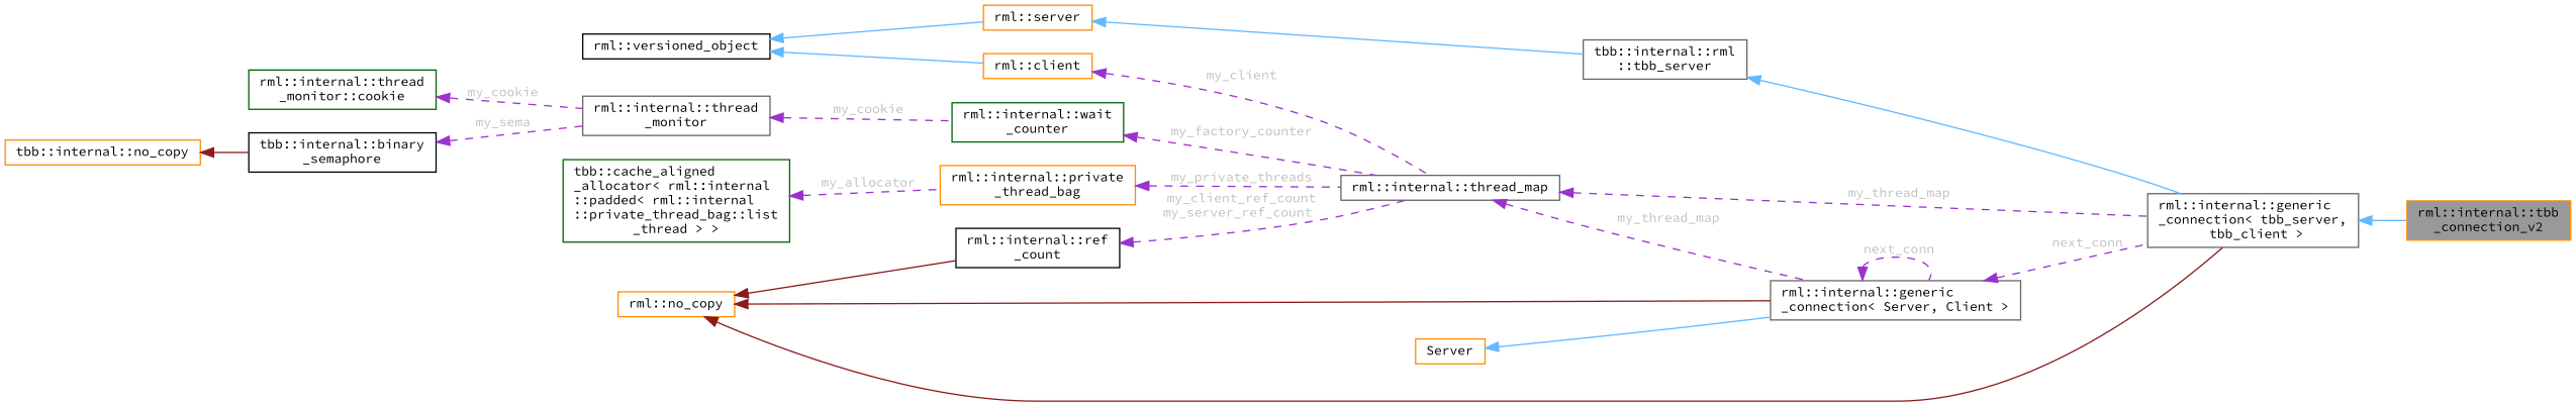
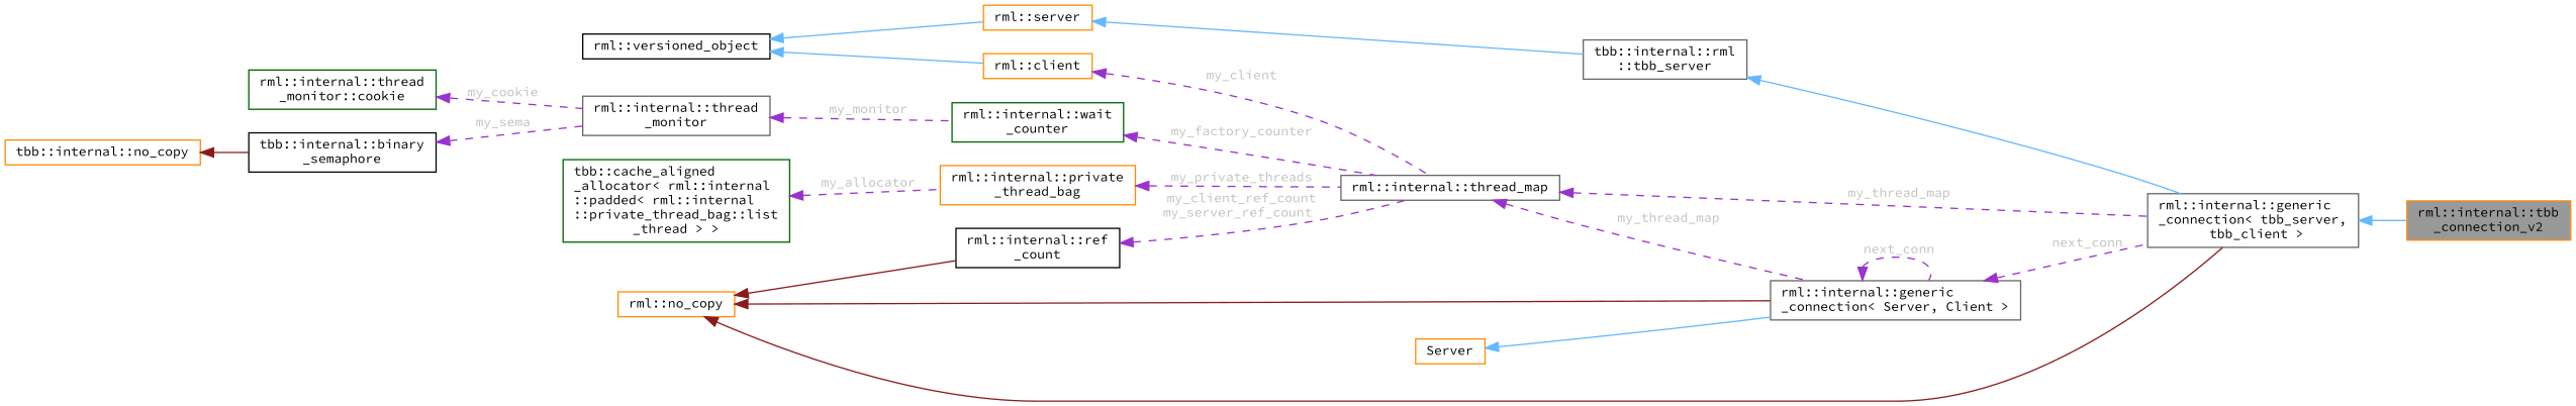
  digraph {
    fontname="Source Code Pro"
    rankdir=LR
    node [color=darkorange fillcolor=white fontname="Source Code Pro" fontsize=10 shape=box style=filled]
    edge [color=darkorchid3 dir=back fontname="Source Code Pro" fontsize=10 labelfontname=Helvetica labelfontsize=10 style=dashed fontcolor=grey]
    n1 [fillcolor=grey60 fontcolor=black height=0.2 label="rml::internal::tbb\l_connection_v2" width=0.4]
    n2 [color=gray40 height=0.2 label="rml::internal::generic\l_connection\< tbb_server,\l tbb_client \>" width=0.4]
    n3 [color=gray40 height=0.2 label="tbb::internal::rml\l::tbb_server" width=0.4]
    n4 [height=0.2 label="rml::server" width=0.4]
    n5 [color=black height=0.2 label="rml::versioned_object" width=0.4]
    n6 [height=0.2 label="rml::client" width=0.4]
    n7 [color=gray40 height=0.2 label="rml::internal::thread_map" width=0.4]
    n8 [height=0.2 label="rml::no_copy" width=0.4]
    n9 [color=black height=0.2 label="rml::internal::ref\l_count" width=0.4]
    n10 [color=gray40 height=0.2 label="rml::internal::generic\l_connection\< Server, Client \>" width=0.4]
    n11 [height=0.2 label="rml::internal::private\l_thread_bag" width=0.4]
    n12 [color=darkgreen height=0.2 label="tbb::cache_aligned\l_allocator\< rml::internal\l::padded\< rml::internal\l::private_thread_bag::list\l_thread \> \>" width=0.4]
    n13 [color=darkgreen height=0.2 label="rml::internal::wait\l_counter" width=0.4]
    n14 [color=gray40 height=0.2 label="rml::internal::thread\l_monitor" width=0.4]
    n15 [color=darkgreen height=0.2 label="rml::internal::thread\l_monitor::cookie" width=0.4]
    n16 [color=black height=0.2 label="tbb::internal::binary\l_semaphore" width=0.4]
    n17 [height=0.2 label="tbb::internal::no_copy" width=0.4]
    n18 [height=0.2 label=Server width=0.4]
    n2 -> n1 [color=steelblue1 style=solid fontcolor=""]
    n3 -> n2 [color=steelblue1 style=solid fontcolor=""]
    n4 -> n3 [color=steelblue1 style=solid fontcolor=""]
    n5 -> n4 [color=steelblue1 style=solid fontcolor=""]
    n5 -> n6 [color=steelblue1 style=solid fontcolor=""]
    n6 -> n7 [label=" my_client"]
    n7 -> n2 [label=" my_thread_map"]
    n7 -> n10 [label=" my_thread_map"]
    n8 -> n2 [color=firebrick4 style=solid fontcolor=""]
    n8 -> n9 [color=firebrick4 style=solid fontcolor=""]
    n8 -> n10 [color=firebrick4 style=solid fontcolor=""]
    n9 -> n7 [label=" my_client_ref_count\nmy_server_ref_count"]
    n10 -> n2 [label=" next_conn"]
    n10 -> n10 [label=" next_conn"]
    n11 -> n7 [label=" my_private_threads"]
    n12 -> n11 [label=" my_allocator"]
    n13 -> n7 [label=" my_factory_counter"]
-   n14 -> n13 [label=" my_cookie"]
+   n14 -> n13 [label=" my_monitor"]
    n15 -> n14 [label=" my_cookie"]
    n16 -> n14 [label=" my_sema"]
    n17 -> n16 [color=firebrick4 style=solid fontcolor=""]
    n18 -> n10 [color=steelblue1 style=solid fontcolor=""]
  }
